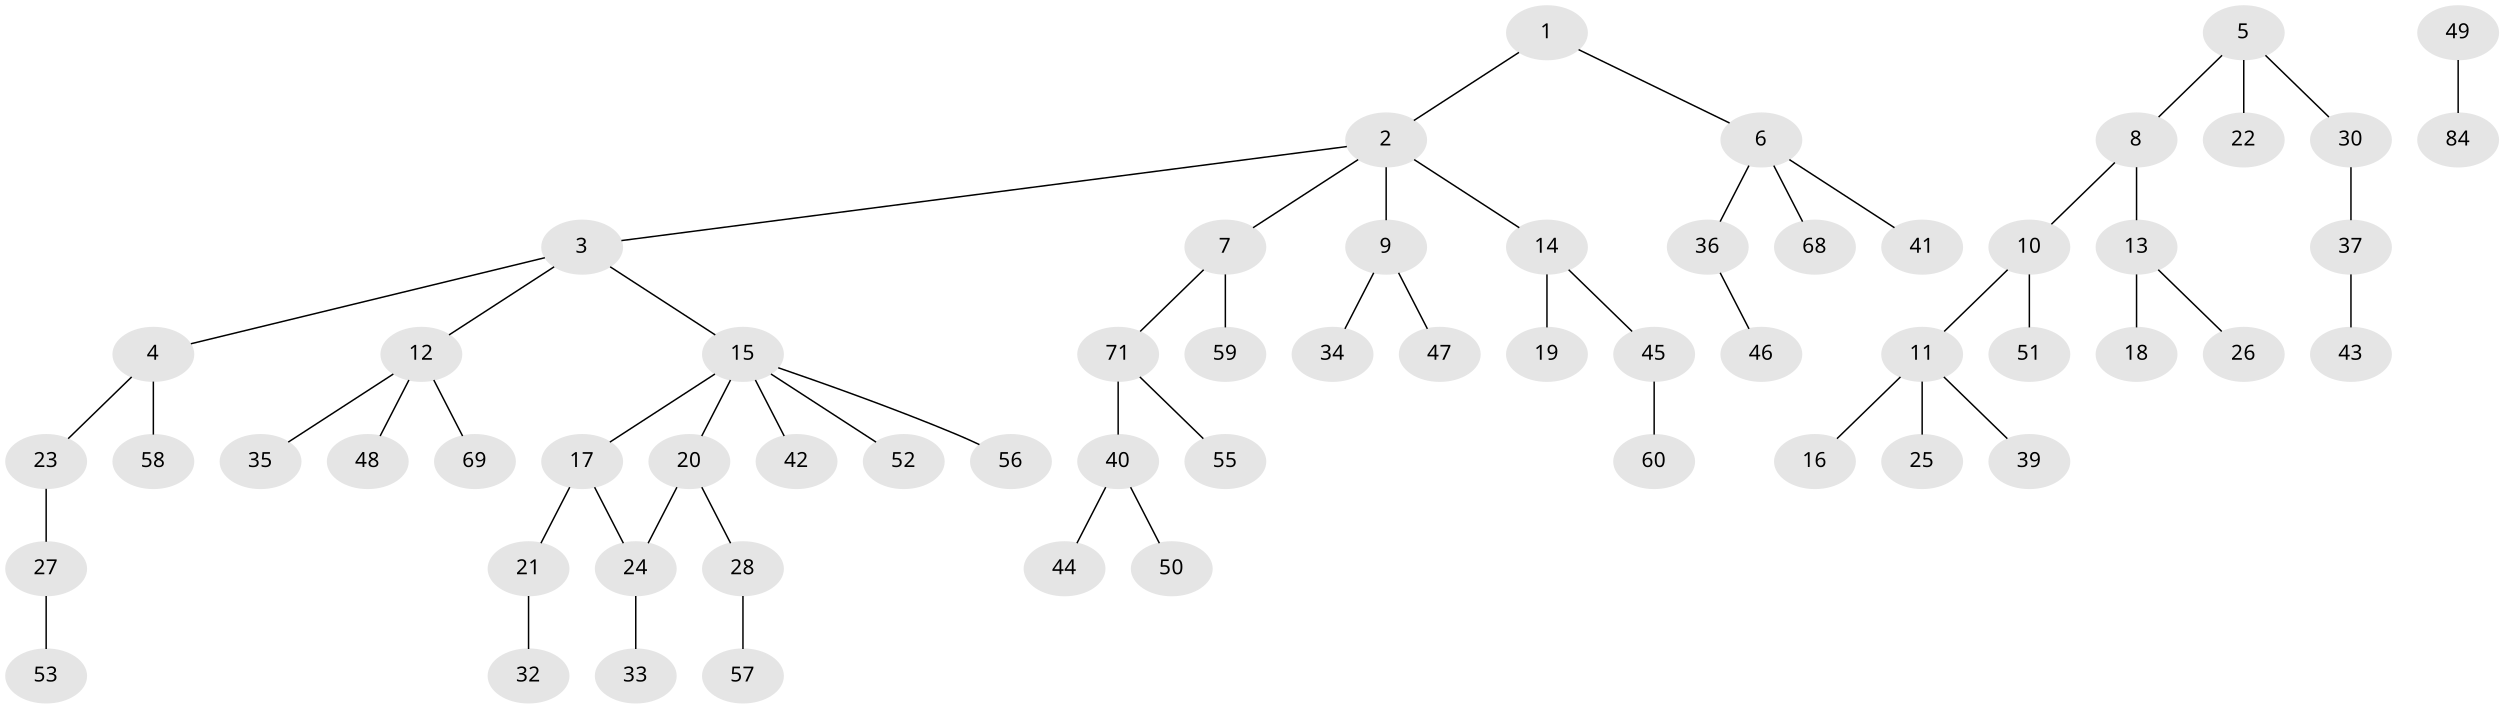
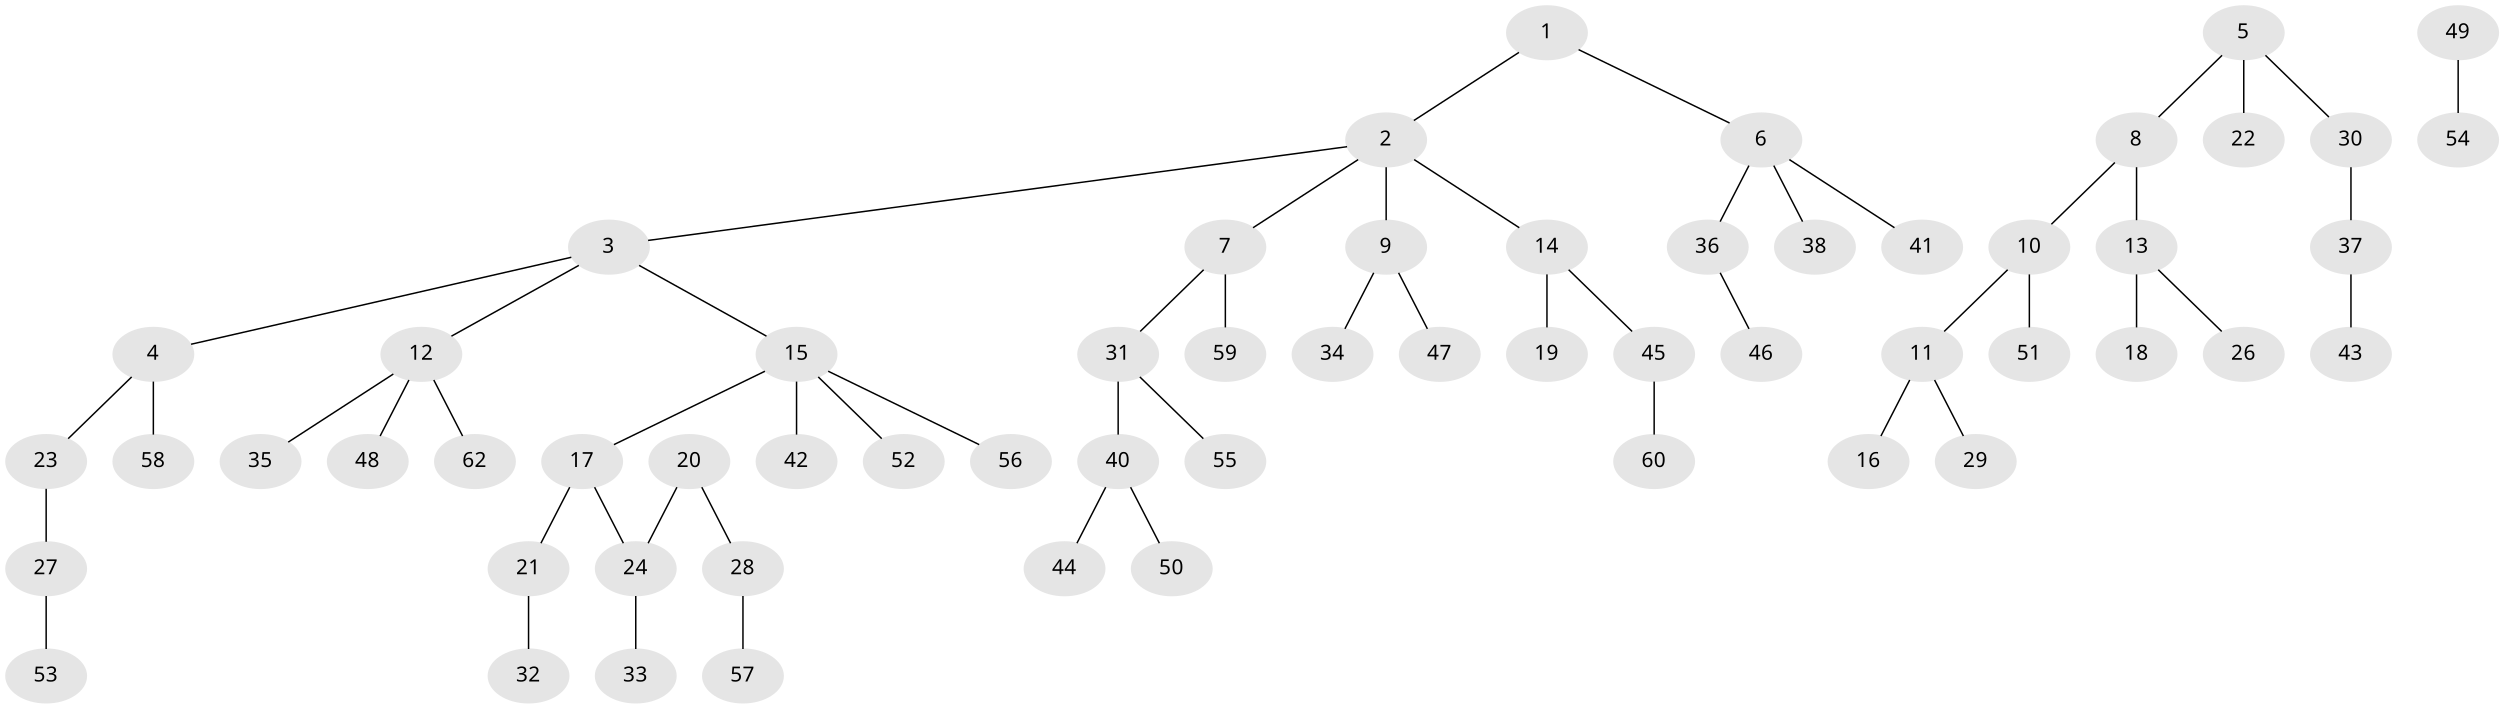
  graph {
    fontname="Noto Sans"
    node [color=gray90 fontname="Noto Sans" style=filled]
    edge [fontname="Noto Sans"]
    1
    2
    6
    3
    7
    9
    14
    36
-   38 [label=68]
+   38
    41
    4
    12
    15
-   31 [label=71]
+   31
    59
    34
    47
    19
    45
    23
    58
    35
    48
-   62 [label=69]
+   62
    17
    20
    42
    52
    56
    5
    8
    22
    30
    27
    10
    13
    37
    46
    40
    55
    11
    51
    18
    26
    16
-   25
-   39
+   25 [label=29]
    60
    21
    24
    28
    32
    49
-   54 [label=84]
+   54
    33
    57
    53
    43
    44
    50
    1 -- 2
    1 -- 6
    2 -- 3
    2 -- 7
    2 -- 9
    2 -- 14
    6 -- 36
    6 -- 38
    6 -- 41
    3 -- 4
    3 -- 12
    3 -- 15
    7 -- 31
    7 -- 59
    9 -- 34
    9 -- 47
    14 -- 19
    14 -- 45
    36 -- 46
    4 -- 23
    4 -- 58
    12 -- 35
    12 -- 48
    12 -- 62
    15 -- 17
-   15 -- 20
    15 -- 42
    15 -- 52
    15 -- 56
    31 -- 40
    31 -- 55
    45 -- 60
    23 -- 27
    17 -- 21
    17 -- 24
    20 -- 24
    20 -- 28
    5 -- 8
    5 -- 22
    5 -- 30
    8 -- 10
    8 -- 13
    30 -- 37
    27 -- 53
    10 -- 11
    10 -- 51
    13 -- 18
    13 -- 26
    37 -- 43
    40 -- 44
    40 -- 50
    11 -- 16
    11 -- 25
-   11 -- 39
    21 -- 32
    24 -- 33
    28 -- 57
    49 -- 54
  }
